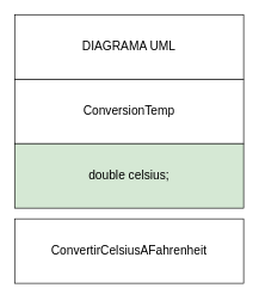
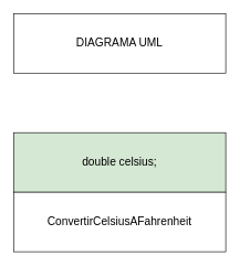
  <mxCell id="0" />
  <mxCell id="1" parent="0" />
- <mxCell id="2" value="ConversionTemp" style="rounded=0;whiteSpace=wrap;html=1;fontSize=17;" vertex="1" parent="1"><mxGeometry x="20" y="110" width="320" height="90" as="geometry" /></mxCell>
  <mxCell id="3" value="double celsius;" style="rounded=0;whiteSpace=wrap;html=1;fontSize=17;fillColor=#d5e8d4;" vertex="1" parent="1"><mxGeometry x="20" y="200" width="320" height="90" as="geometry" /></mxCell>
- <mxCell id="4" value="ConvertirCelsiusAFahrenheit" style="rounded=0;whiteSpace=wrap;html=1;fontSize=17;" vertex="1" parent="1"><mxGeometry x="20" y="305" width="320" height="90" as="geometry" /></mxCell>
+ <mxCell id="4" value="ConvertirCelsiusAFahrenheit" style="rounded=0;whiteSpace=wrap;html=1;fontSize=17;" vertex="1" parent="1"><mxGeometry x="20" y="290" width="320" height="90" as="geometry" /></mxCell>
  <mxCell id="5" value="DIAGRAMA UML" style="rounded=0;whiteSpace=wrap;html=1;fontSize=17;" vertex="1" parent="1"><mxGeometry x="20" y="20" width="320" height="90" as="geometry" /></mxCell>
